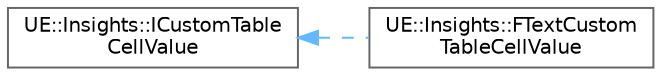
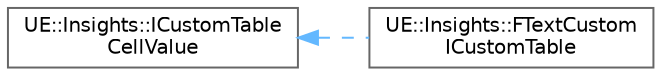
  digraph {
    rankdir=LR
    node [color=grey40 fillcolor=white fontname=Helvetica fontsize=10 shape=box style=filled]
    n1 [height=0.2 label="UE::Insights::ICustomTable\lCellValue" width=0.4]
-   n2 [height=0.2 label="UE::Insights::FTextCustom\lTableCellValue" width=0.4]
+   n2 [height=0.2 label="UE::Insights::FTextCustom\lICustomTable" width=0.4]
    n1 -> n2 [color=steelblue1 dir=back fontname=Helvetica fontsize=10 labelfontname=Helvetica labelfontsize=10 style=dashed]
  }
